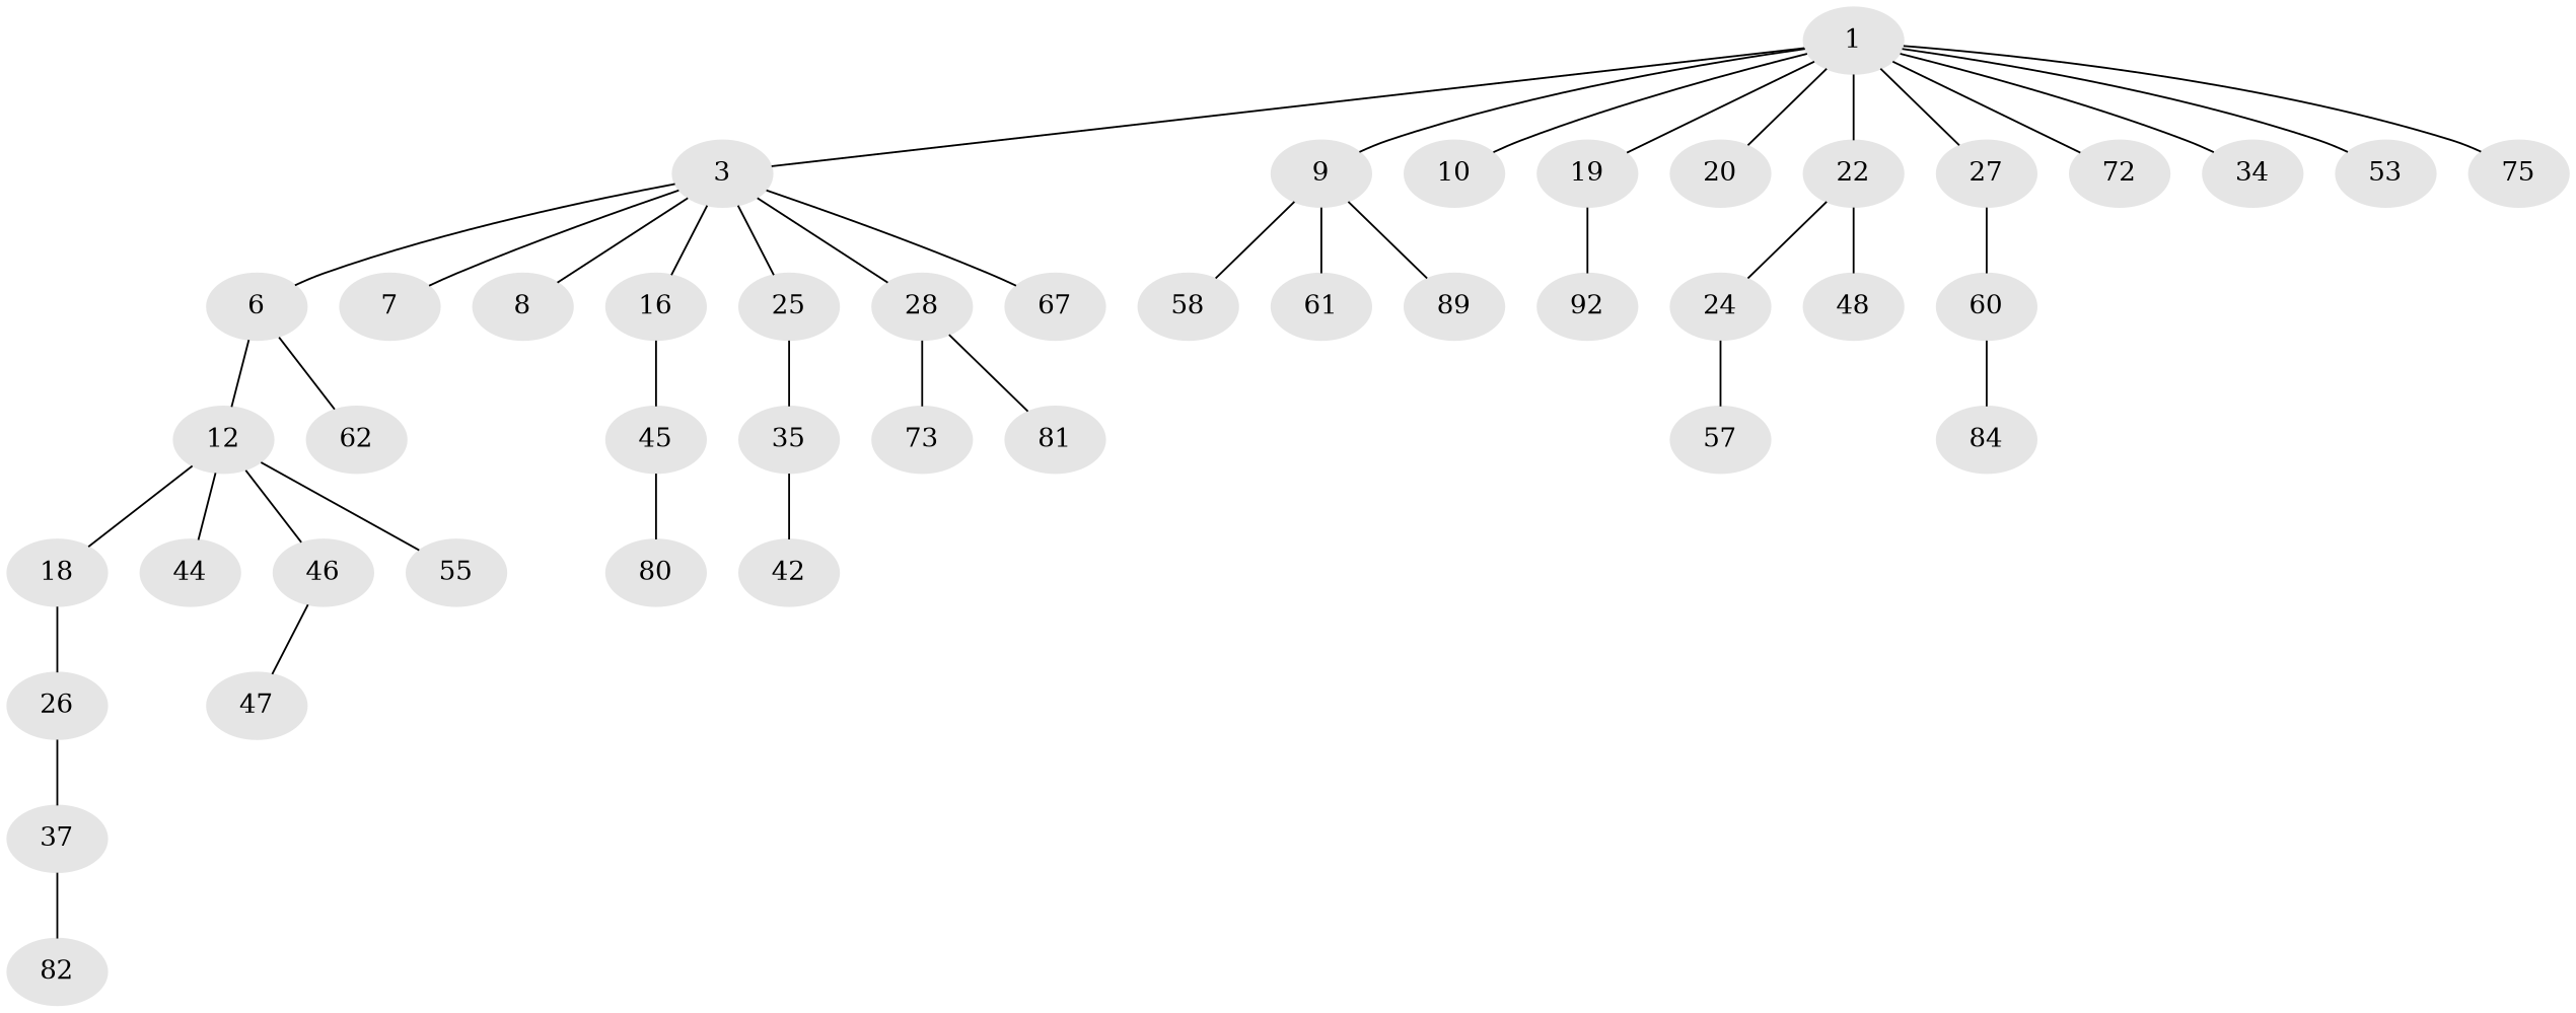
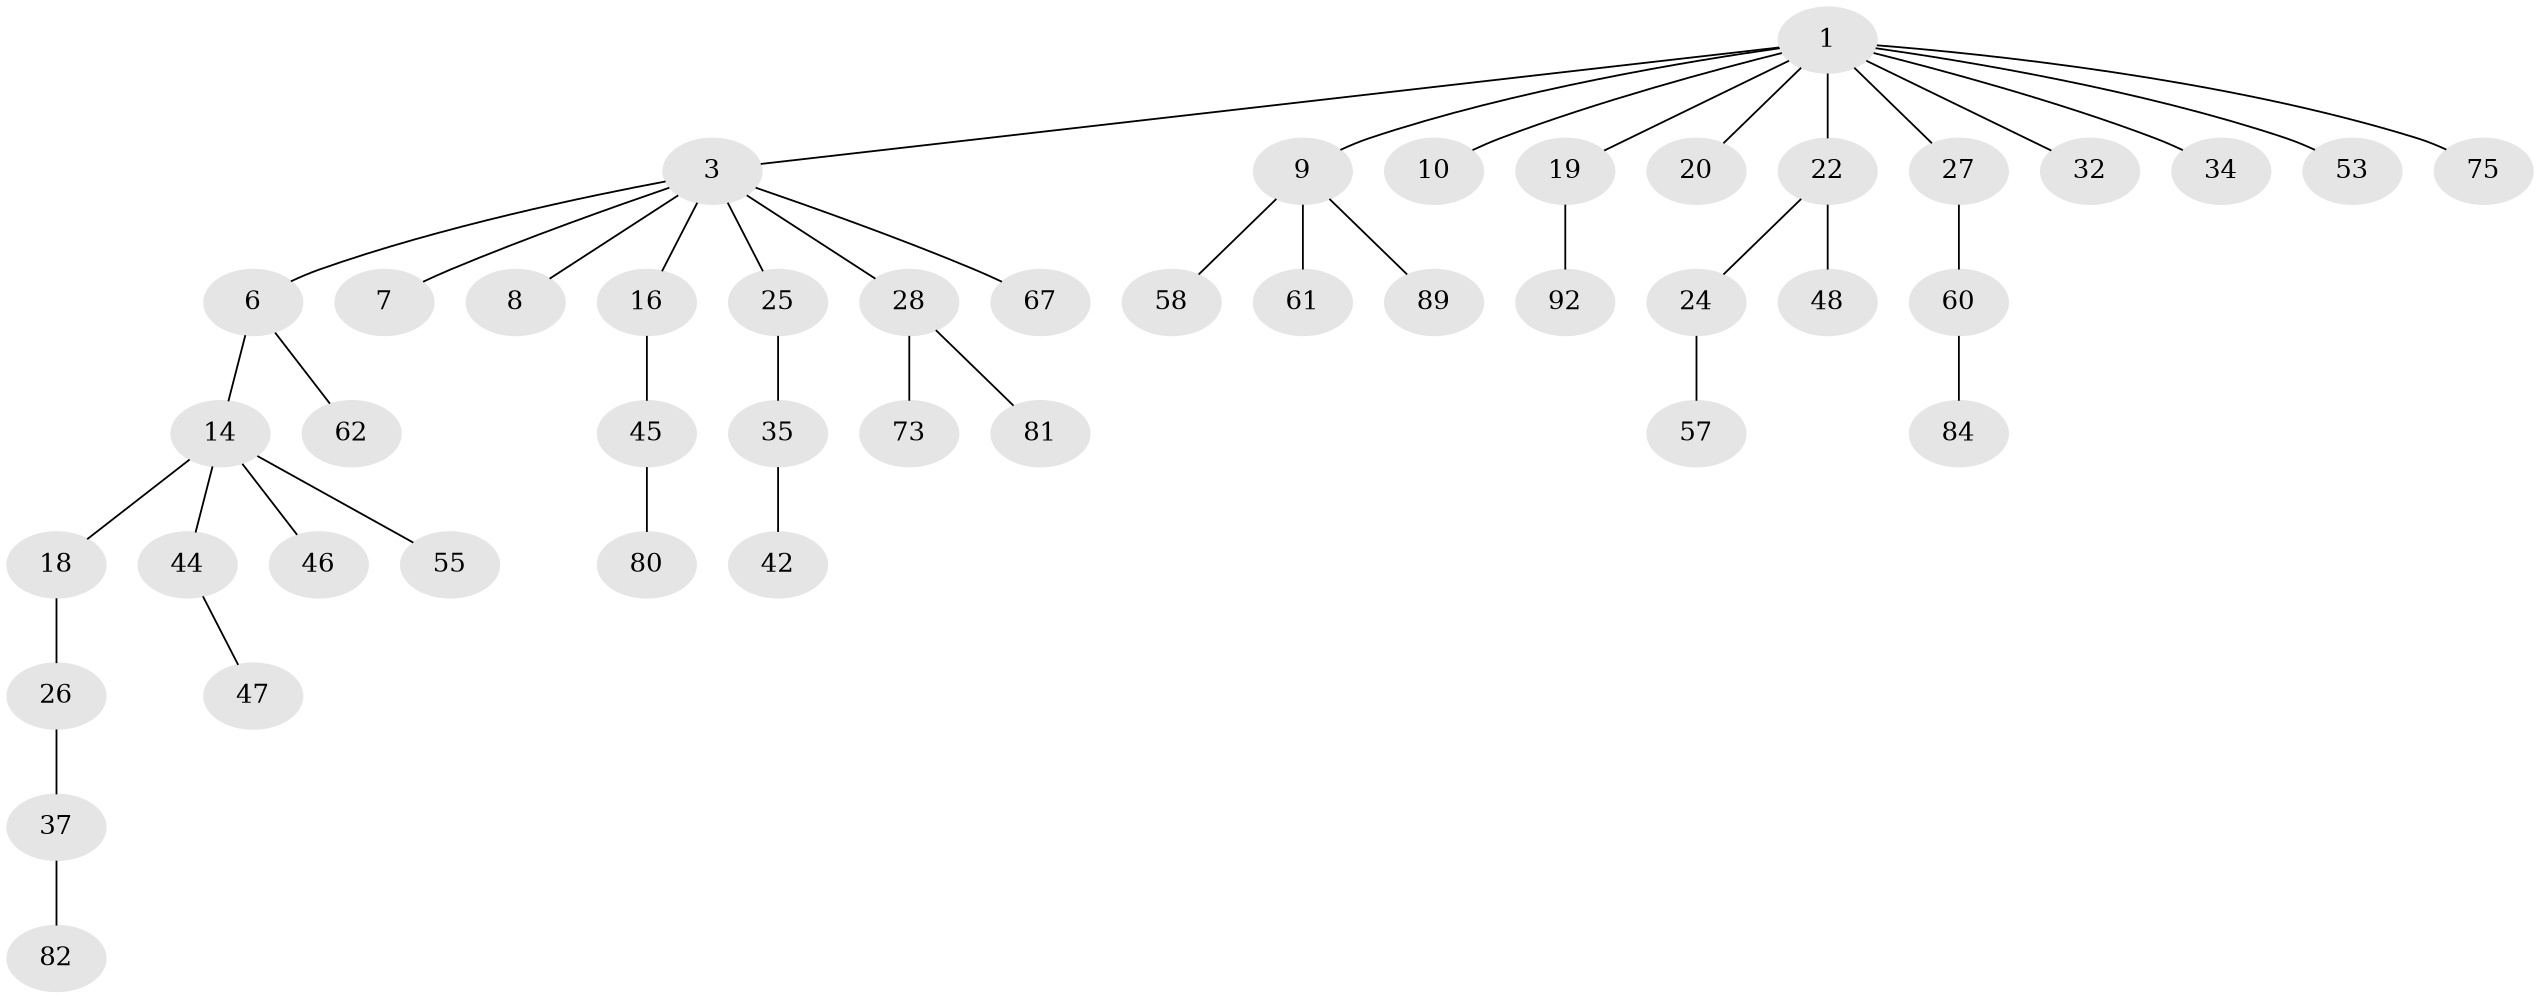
  graph {
    node [color=gray90 style=filled]
    1 [super="+2+12+5"]
    3 [super="+4"]
    9
    10
    19 [super="+23"]
    20 [super="+86"]
    22 [super="+33+38"]
    27
-   32 [super="+65" label=72]
+   32 [super="+65"]
    34
    53 [super="+71"]
    75
    6 [super="+43"]
    7
    8 [super="+88+11+41"]
    16 [super="+21"]
    25 [super="+29+31+39"]
    28
    67 [super="+76+83"]
    58
    61
    89
    92
    24
    48
    60
-   14 [super="+15+50" label=12]
+   14 [super="+15+50"]
    62
    45
    35
    73
    81
    18
    44 [super="+49"]
    46
    55
    26 [super="+40"]
    47 [super="+93"]
    80
    37 [super="+51"]
    57 [super="+69"]
    42
    82
    84
    1 -- 3
    1 -- 9
    1 -- 10
    1 -- 19
    1 -- 20
    1 -- 22
    1 -- 27
    1 -- 32
    1 -- 34
    1 -- 53
    1 -- 75
    3 -- 6
    3 -- 7
    3 -- 8
    3 -- 16
    3 -- 25
    3 -- 28
    3 -- 67
    9 -- 58
    9 -- 61
    9 -- 89
    19 -- 92
    22 -- 24
    22 -- 48
    27 -- 60
    6 -- 14
    6 -- 62
    16 -- 45
    25 -- 35
    28 -- 73
    28 -- 81
    24 -- 57
    60 -- 84
    14 -- 18
    14 -- 44
    14 -- 46
    14 -- 55
    45 -- 80
    35 -- 42
    18 -- 26
-   46 -- 47
+   44 -- 47
    26 -- 37
    37 -- 82
  }
